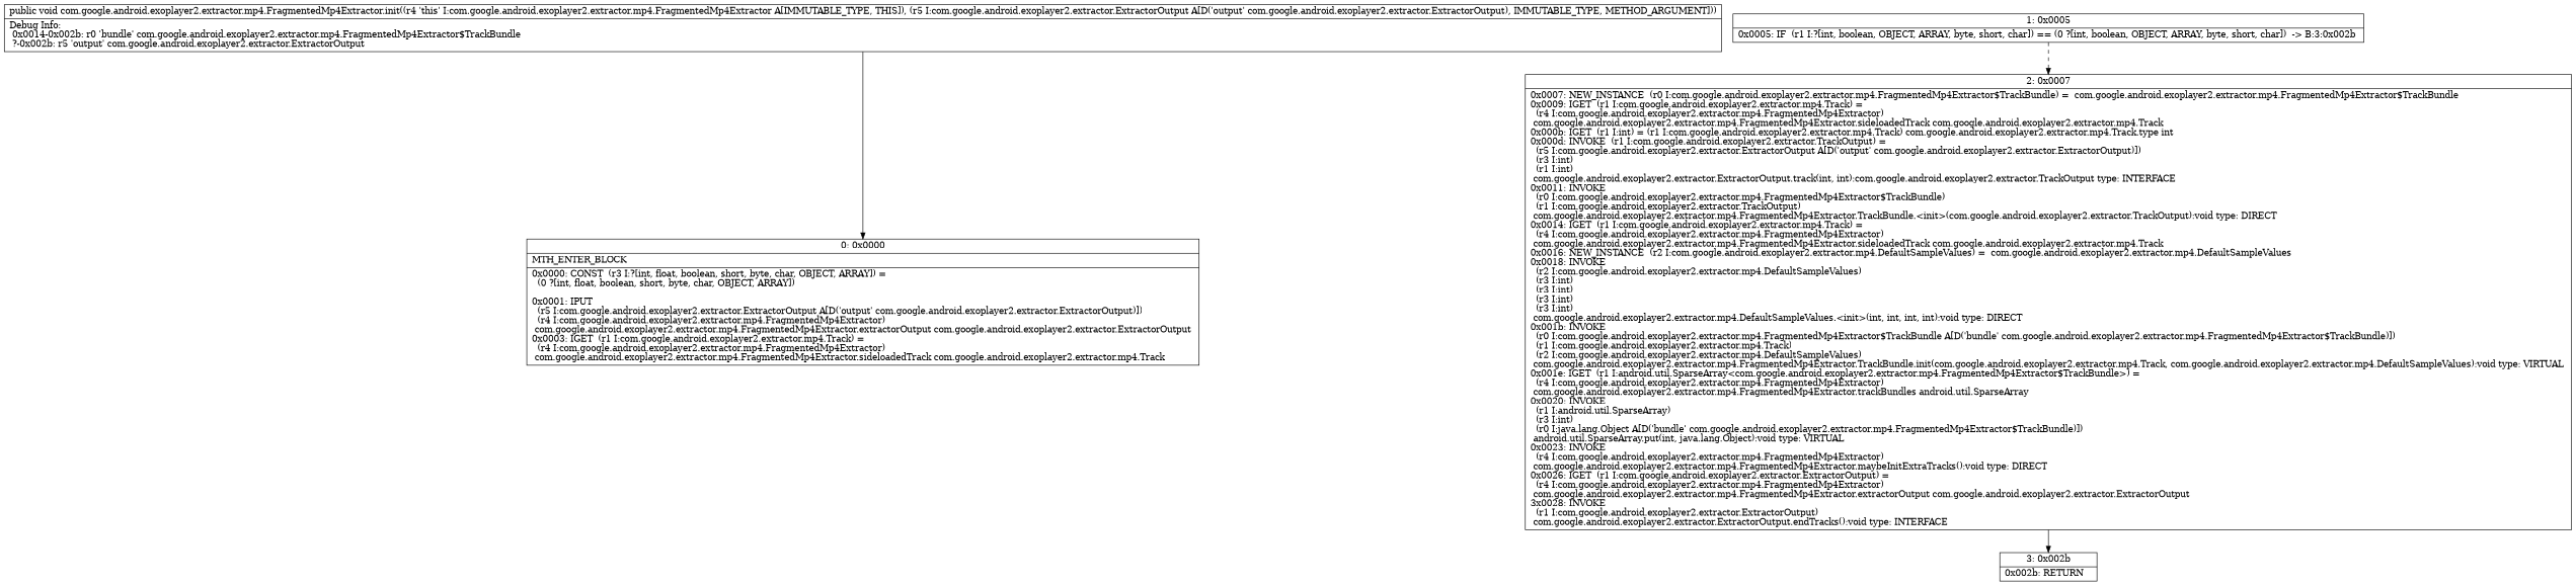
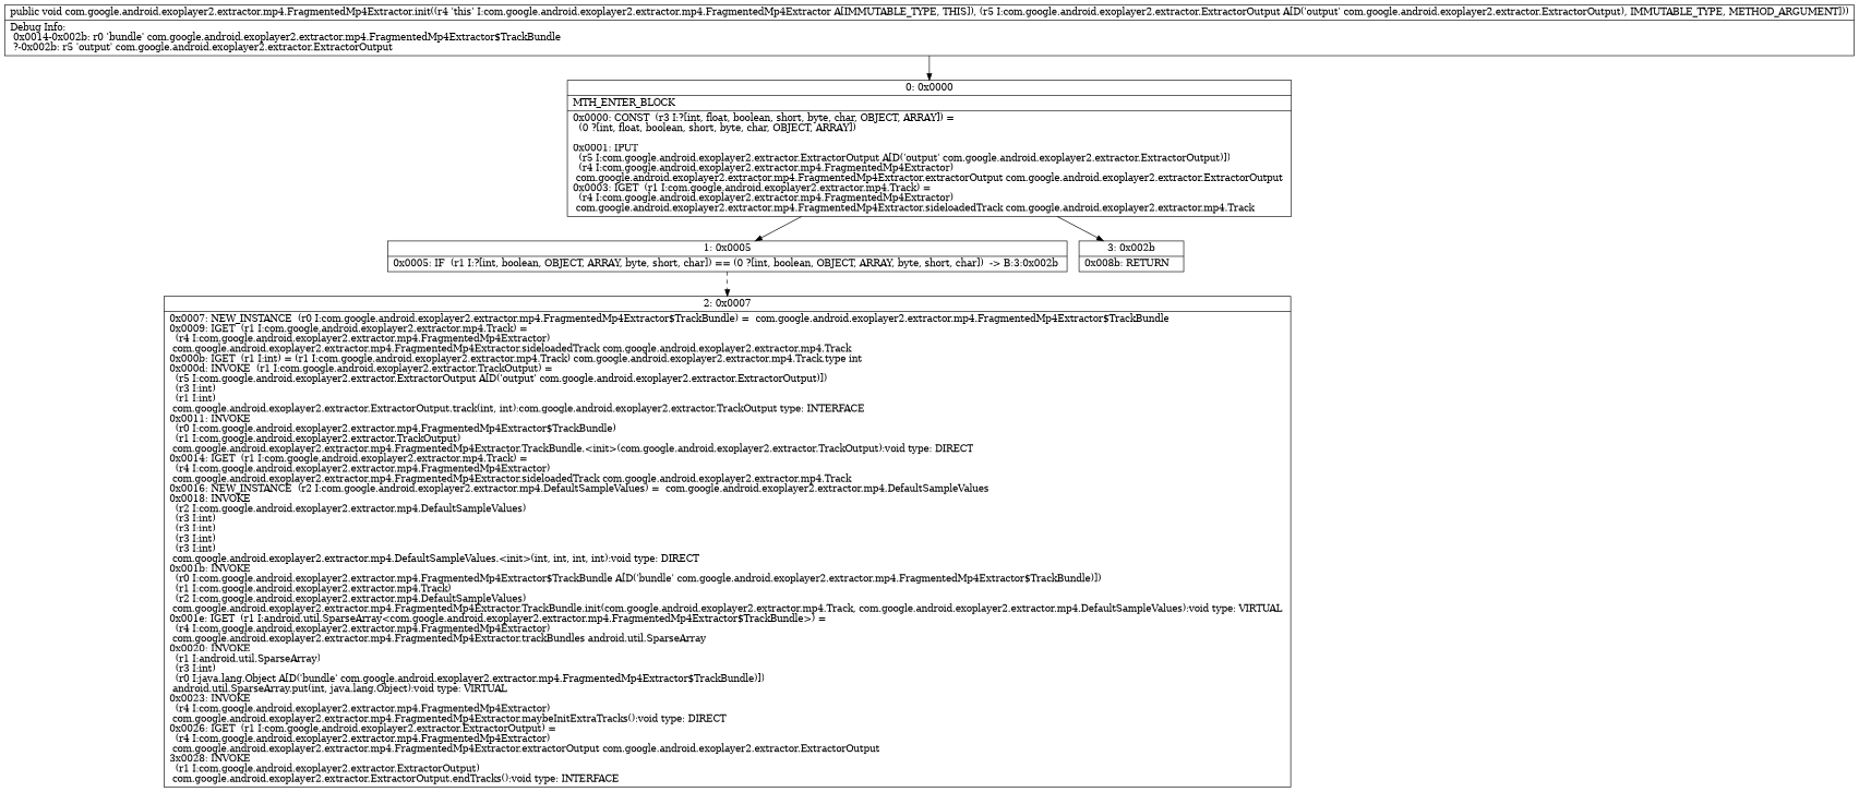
  digraph {
    node [shape=record]
    n1 [label="{0\:\ 0x0000|MTH_ENTER_BLOCK\l|0x0000: CONST  (r3 I:?[int, float, boolean, short, byte, char, OBJECT, ARRAY]) = \l  (0 ?[int, float, boolean, short, byte, char, OBJECT, ARRAY])\l \l0x0001: IPUT  \l  (r5 I:com.google.android.exoplayer2.extractor.ExtractorOutput A[D('output' com.google.android.exoplayer2.extractor.ExtractorOutput)])\l  (r4 I:com.google.android.exoplayer2.extractor.mp4.FragmentedMp4Extractor)\l com.google.android.exoplayer2.extractor.mp4.FragmentedMp4Extractor.extractorOutput com.google.android.exoplayer2.extractor.ExtractorOutput \l0x0003: IGET  (r1 I:com.google.android.exoplayer2.extractor.mp4.Track) = \l  (r4 I:com.google.android.exoplayer2.extractor.mp4.FragmentedMp4Extractor)\l com.google.android.exoplayer2.extractor.mp4.FragmentedMp4Extractor.sideloadedTrack com.google.android.exoplayer2.extractor.mp4.Track \l}"]
    n2 [label="{1\:\ 0x0005|0x0005: IF  (r1 I:?[int, boolean, OBJECT, ARRAY, byte, short, char]) == (0 ?[int, boolean, OBJECT, ARRAY, byte, short, char])  \-\> B:3:0x002b \l}"]
    n3 [label="{2\:\ 0x0007|0x0007: NEW_INSTANCE  (r0 I:com.google.android.exoplayer2.extractor.mp4.FragmentedMp4Extractor$TrackBundle) =  com.google.android.exoplayer2.extractor.mp4.FragmentedMp4Extractor$TrackBundle \l0x0009: IGET  (r1 I:com.google.android.exoplayer2.extractor.mp4.Track) = \l  (r4 I:com.google.android.exoplayer2.extractor.mp4.FragmentedMp4Extractor)\l com.google.android.exoplayer2.extractor.mp4.FragmentedMp4Extractor.sideloadedTrack com.google.android.exoplayer2.extractor.mp4.Track \l0x000b: IGET  (r1 I:int) = (r1 I:com.google.android.exoplayer2.extractor.mp4.Track) com.google.android.exoplayer2.extractor.mp4.Track.type int \l0x000d: INVOKE  (r1 I:com.google.android.exoplayer2.extractor.TrackOutput) = \l  (r5 I:com.google.android.exoplayer2.extractor.ExtractorOutput A[D('output' com.google.android.exoplayer2.extractor.ExtractorOutput)])\l  (r3 I:int)\l  (r1 I:int)\l com.google.android.exoplayer2.extractor.ExtractorOutput.track(int, int):com.google.android.exoplayer2.extractor.TrackOutput type: INTERFACE \l0x0011: INVOKE  \l  (r0 I:com.google.android.exoplayer2.extractor.mp4.FragmentedMp4Extractor$TrackBundle)\l  (r1 I:com.google.android.exoplayer2.extractor.TrackOutput)\l com.google.android.exoplayer2.extractor.mp4.FragmentedMp4Extractor.TrackBundle.\<init\>(com.google.android.exoplayer2.extractor.TrackOutput):void type: DIRECT \l0x0014: IGET  (r1 I:com.google.android.exoplayer2.extractor.mp4.Track) = \l  (r4 I:com.google.android.exoplayer2.extractor.mp4.FragmentedMp4Extractor)\l com.google.android.exoplayer2.extractor.mp4.FragmentedMp4Extractor.sideloadedTrack com.google.android.exoplayer2.extractor.mp4.Track \l0x0016: NEW_INSTANCE  (r2 I:com.google.android.exoplayer2.extractor.mp4.DefaultSampleValues) =  com.google.android.exoplayer2.extractor.mp4.DefaultSampleValues \l0x0018: INVOKE  \l  (r2 I:com.google.android.exoplayer2.extractor.mp4.DefaultSampleValues)\l  (r3 I:int)\l  (r3 I:int)\l  (r3 I:int)\l  (r3 I:int)\l com.google.android.exoplayer2.extractor.mp4.DefaultSampleValues.\<init\>(int, int, int, int):void type: DIRECT \l0x001b: INVOKE  \l  (r0 I:com.google.android.exoplayer2.extractor.mp4.FragmentedMp4Extractor$TrackBundle A[D('bundle' com.google.android.exoplayer2.extractor.mp4.FragmentedMp4Extractor$TrackBundle)])\l  (r1 I:com.google.android.exoplayer2.extractor.mp4.Track)\l  (r2 I:com.google.android.exoplayer2.extractor.mp4.DefaultSampleValues)\l com.google.android.exoplayer2.extractor.mp4.FragmentedMp4Extractor.TrackBundle.init(com.google.android.exoplayer2.extractor.mp4.Track, com.google.android.exoplayer2.extractor.mp4.DefaultSampleValues):void type: VIRTUAL \l0x001e: IGET  (r1 I:android.util.SparseArray\<com.google.android.exoplayer2.extractor.mp4.FragmentedMp4Extractor$TrackBundle\>) = \l  (r4 I:com.google.android.exoplayer2.extractor.mp4.FragmentedMp4Extractor)\l com.google.android.exoplayer2.extractor.mp4.FragmentedMp4Extractor.trackBundles android.util.SparseArray \l0x0020: INVOKE  \l  (r1 I:android.util.SparseArray)\l  (r3 I:int)\l  (r0 I:java.lang.Object A[D('bundle' com.google.android.exoplayer2.extractor.mp4.FragmentedMp4Extractor$TrackBundle)])\l android.util.SparseArray.put(int, java.lang.Object):void type: VIRTUAL \l0x0023: INVOKE  \l  (r4 I:com.google.android.exoplayer2.extractor.mp4.FragmentedMp4Extractor)\l com.google.android.exoplayer2.extractor.mp4.FragmentedMp4Extractor.maybeInitExtraTracks():void type: DIRECT \l0x0026: IGET  (r1 I:com.google.android.exoplayer2.extractor.ExtractorOutput) = \l  (r4 I:com.google.android.exoplayer2.extractor.mp4.FragmentedMp4Extractor)\l com.google.android.exoplayer2.extractor.mp4.FragmentedMp4Extractor.extractorOutput com.google.android.exoplayer2.extractor.ExtractorOutput \l3x0028: INVOKE  \l  (r1 I:com.google.android.exoplayer2.extractor.ExtractorOutput)\l com.google.android.exoplayer2.extractor.ExtractorOutput.endTracks():void type: INTERFACE \l}"]
-   n4 [label="{3\:\ 0x002b|0x002b: RETURN   \l}"]
+   n4 [label="{3\:\ 0x002b|0x008b: RETURN   \l}"]
    n5 [label="{public void com.google.android.exoplayer2.extractor.mp4.FragmentedMp4Extractor.init((r4 'this' I:com.google.android.exoplayer2.extractor.mp4.FragmentedMp4Extractor A[IMMUTABLE_TYPE, THIS]), (r5 I:com.google.android.exoplayer2.extractor.ExtractorOutput A[D('output' com.google.android.exoplayer2.extractor.ExtractorOutput), IMMUTABLE_TYPE, METHOD_ARGUMENT]))  | Debug Info:\l  0x0014\-0x002b: r0 'bundle' com.google.android.exoplayer2.extractor.mp4.FragmentedMp4Extractor$TrackBundle\l  ?\-0x002b: r5 'output' com.google.android.exoplayer2.extractor.ExtractorOutput\l}"]
+   n1 -> n2
    n2 -> n3 [style=dashed]
-   n3 -> n4
+   n1 -> n4
    n5 -> n1
  }
